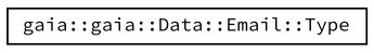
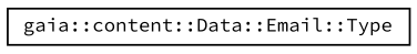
  digraph {
    rankdir=LR
    fontname="Source Code Pro"
-   n1 [color=black fillcolor=white fontname="Source Code Pro" fontsize=10 height=0.2 label="gaia::gaia::Data::Email::Type" shape=record style=filled width=0.4]
+   n1 [color=black fillcolor=white fontname="Source Code Pro" fontsize=10 height=0.2 label="gaia::content::Data::Email::Type" shape=record style=filled width=0.4]
  }
